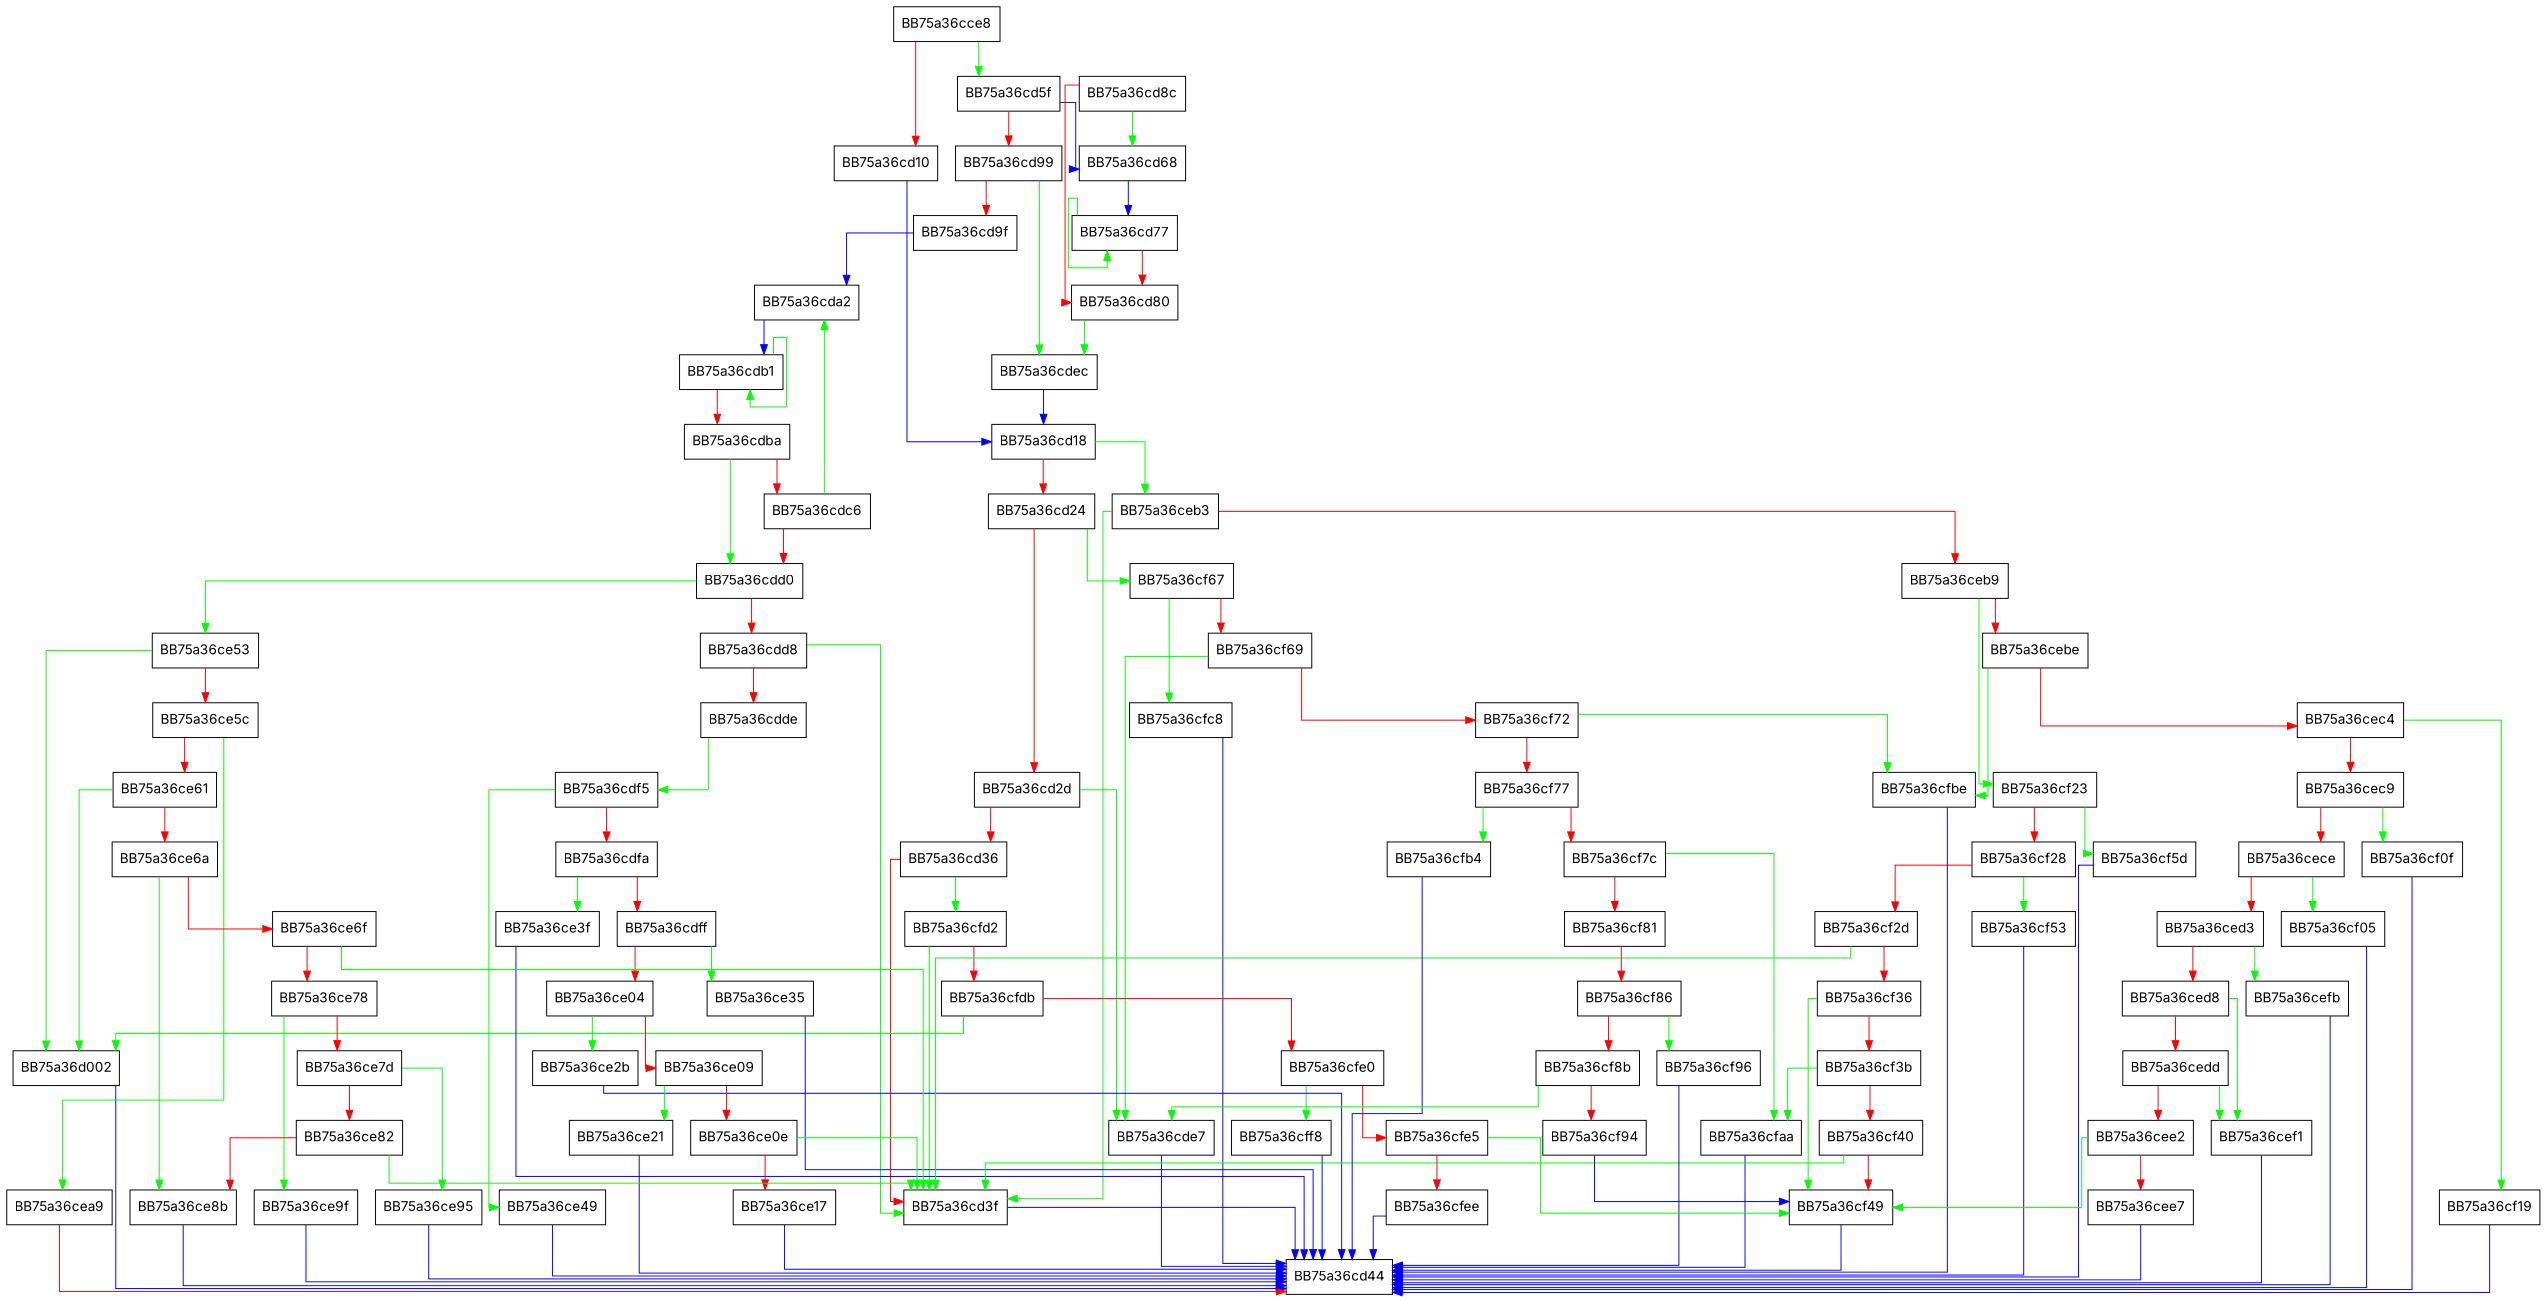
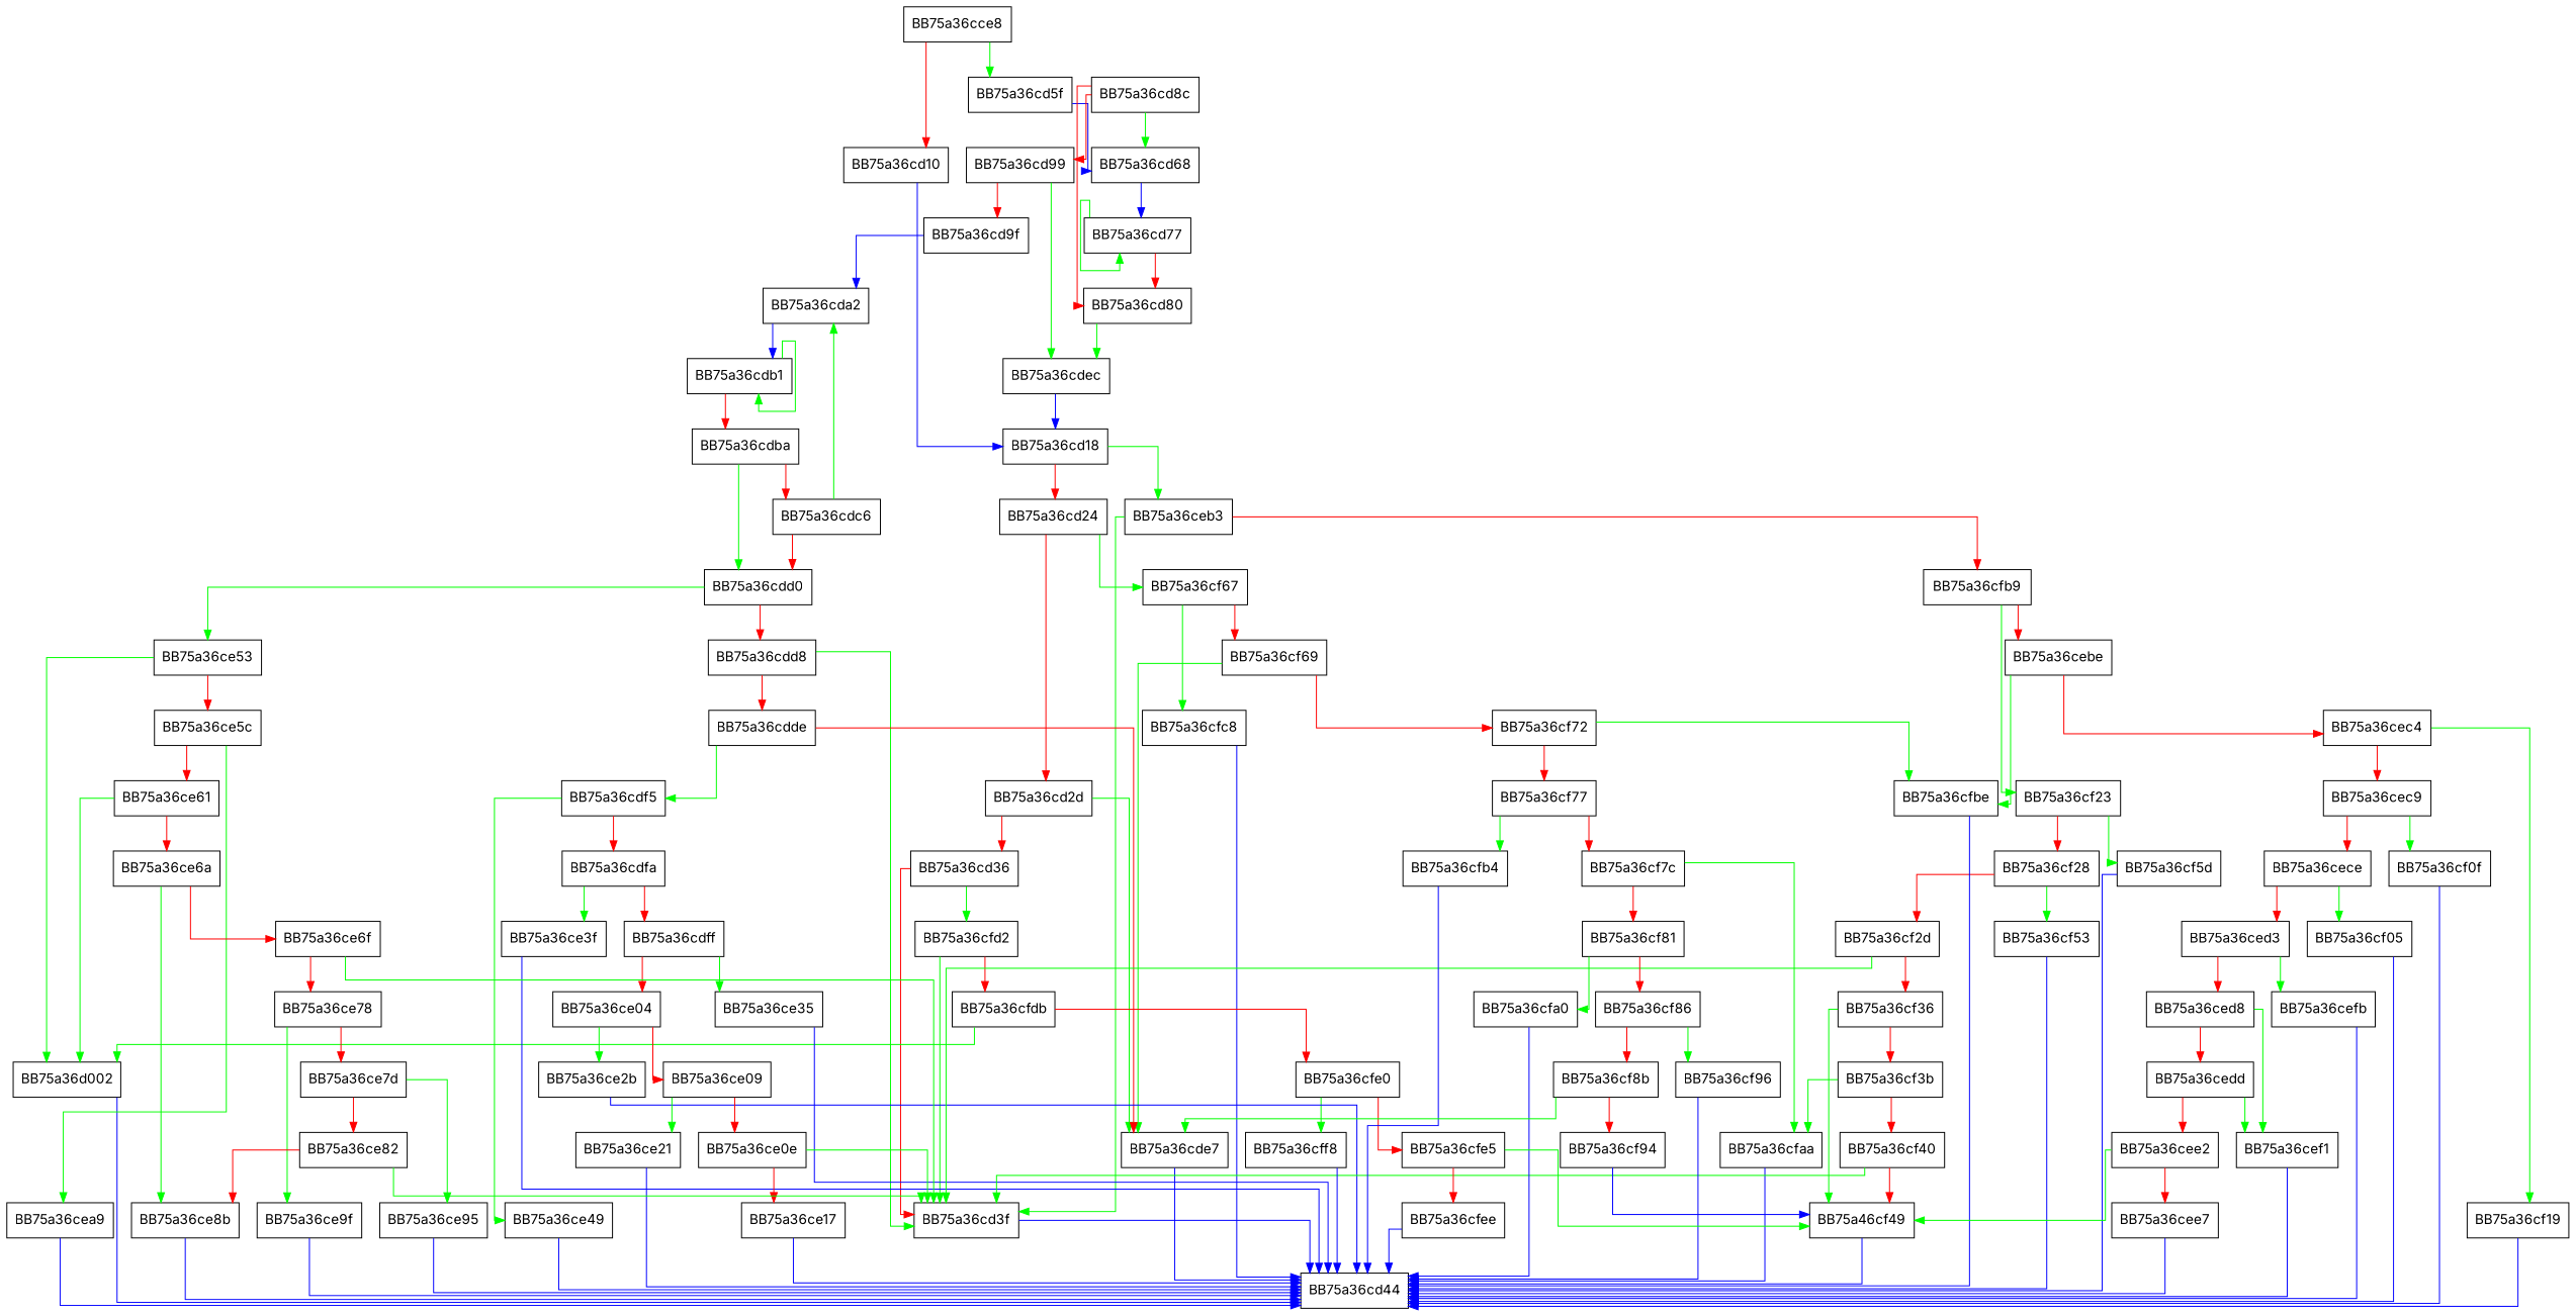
  digraph {
    fontname=Inter
    splines=ortho
    node [fontname=Inter shape=box]
    edge [color=green fontname=Inter]
    BB75a36cce8
    BB75a36cd5f
    BB75a36cd10
    BB75a36cd68
    BB75a36cd18
    BB75a36cd77
    BB75a36ceb3
    BB75a36cd24
    BB75a36cd3f
-   BB75a36ceb9
+   BB75a36ceb9 [label=BB75a36cfb9]
    BB75a36cf67
    BB75a36cd2d
    BB75a36cd44
    BB75a36cf23
    BB75a36cebe
    BB75a36cfc8
    BB75a36cf69
    n18 [label=BB75a36cde7]
    BB75a36cd36
    BB75a36cf72
    BB75a36cfd2
    BB75a36cfdb
    BB75a36d002
    BB75a36cfe0
    BB75a36cd80
    BB75a36cdec
    BB75a36cd8c
    BB75a36cd99
    BB75a36cd9f
    BB75a36cda2
    BB75a36cdb1
    BB75a36cdba
    BB75a36cdd0
    BB75a36cdc6
    BB75a36ce53
    BB75a36cdd8
    BB75a36ce5c
    BB75a36cdde
    BB75a36cea9
    BB75a36ce61
    BB75a36cdf5
    BB75a36ce49
    BB75a36cdfa
    BB75a36ce3f
    BB75a36cdff
    BB75a36ce35
    BB75a36ce04
    BB75a36ce2b
    BB75a36ce09
    BB75a36ce21
    BB75a36ce0e
    BB75a36ce17
    BB75a36ce6a
    BB75a36ce8b
    BB75a36ce6f
    BB75a36ce78
    BB75a36ce9f
    BB75a36ce7d
    BB75a36ce95
    BB75a36ce82
    BB75a36cf5d
    BB75a36cf28
    BB75a36cfbe
    BB75a36cec4
    BB75a36cf53
    BB75a36cf2d
    BB75a36cf19
    BB75a36cec9
    BB75a36cf0f
    BB75a36cece
    BB75a36cf05
    BB75a36ced3
    BB75a36cefb
    BB75a36ced8
    BB75a36cef1
    BB75a36cedd
    BB75a36cee2
-   BB75a36cf49
+   BB75a36cf49 [label=BB75a46cf49]
    BB75a36cee7
    BB75a36cf36
    BB75a36cf3b
    BB75a36cfaa
    BB75a36cf40
    BB75a36cf77
    BB75a36cfb4
    BB75a36cf7c
    BB75a36cf81
+   BB75a36cfa0
    BB75a36cf86
    BB75a36cf96
    BB75a36cf8b
    BB75a36cf94
    BB75a36cff8
    BB75a36cfe5
    BB75a36cfee
    BB75a36cce8 -> BB75a36cd5f
    BB75a36cce8 -> BB75a36cd10 [color=red]
    BB75a36cd5f -> BB75a36cd68 [color=blue]
    BB75a36cd10 -> BB75a36cd18 [color=blue]
    BB75a36cd68 -> BB75a36cd77 [color=blue]
    BB75a36cd18 -> BB75a36ceb3
    BB75a36cd18 -> BB75a36cd24 [color=red]
    BB75a36cd77 -> BB75a36cd77
    BB75a36cd77 -> BB75a36cd80 [color=red]
    BB75a36ceb3 -> BB75a36cd3f
    BB75a36ceb3 -> BB75a36ceb9 [color=red]
    BB75a36cd24 -> BB75a36cf67
    BB75a36cd24 -> BB75a36cd2d [color=red]
    BB75a36cd3f -> BB75a36cd44 [color=blue]
    BB75a36ceb9 -> BB75a36cf23
    BB75a36ceb9 -> BB75a36cebe [color=red]
    BB75a36cf67 -> BB75a36cfc8
    BB75a36cf67 -> BB75a36cf69 [color=red]
    BB75a36cd2d -> n18
    BB75a36cd2d -> BB75a36cd36 [color=red]
    BB75a36cf23 -> BB75a36cf5d
    BB75a36cf23 -> BB75a36cf28 [color=red]
    BB75a36cebe -> BB75a36cfbe
    BB75a36cebe -> BB75a36cec4 [color=red]
    BB75a36cfc8 -> BB75a36cd44 [color=blue]
    BB75a36cf69 -> n18
    BB75a36cf69 -> BB75a36cf72 [color=red]
    n18 -> BB75a36cd44 [color=blue]
    BB75a36cd36 -> BB75a36cd3f [color=red]
    BB75a36cd36 -> BB75a36cfd2
    BB75a36cf72 -> BB75a36cfbe
    BB75a36cf72 -> BB75a36cf77 [color=red]
    BB75a36cfd2 -> BB75a36cd3f
    BB75a36cfd2 -> BB75a36cfdb [color=red]
    BB75a36cfdb -> BB75a36d002
    BB75a36cfdb -> BB75a36cfe0 [color=red]
    BB75a36d002 -> BB75a36cd44 [color=blue]
    BB75a36cfe0 -> BB75a36cff8
    BB75a36cfe0 -> BB75a36cfe5 [color=red]
    BB75a36cd80 -> BB75a36cdec
    BB75a36cdec -> BB75a36cd18 [color=blue]
    BB75a36cd8c -> BB75a36cd68
    BB75a36cd8c -> BB75a36cd80 [color=red]
-   BB75a36cd5f -> BB75a36cd99 [color=red]
+   BB75a36cd8c -> BB75a36cd99 [color=red]
    BB75a36cd99 -> BB75a36cdec
    BB75a36cd99 -> BB75a36cd9f [color=red]
    BB75a36cd9f -> BB75a36cda2 [color=blue]
    BB75a36cda2 -> BB75a36cdb1 [color=blue]
    BB75a36cdb1 -> BB75a36cdb1
    BB75a36cdb1 -> BB75a36cdba [color=red]
    BB75a36cdba -> BB75a36cdd0
    BB75a36cdba -> BB75a36cdc6 [color=red]
    BB75a36cdd0 -> BB75a36ce53
    BB75a36cdd0 -> BB75a36cdd8 [color=red]
    BB75a36cdc6 -> BB75a36cda2
    BB75a36cdc6 -> BB75a36cdd0 [color=red]
    BB75a36ce53 -> BB75a36d002
    BB75a36ce53 -> BB75a36ce5c [color=red]
    BB75a36cdd8 -> BB75a36cd3f
    BB75a36cdd8 -> BB75a36cdde [color=red]
    BB75a36ce5c -> BB75a36cea9
    BB75a36ce5c -> BB75a36ce61 [color=red]
+   BB75a36cdde -> n18 [color=red]
    BB75a36cdde -> BB75a36cdf5
-   BB75a36cea9 -> BB75a36cd44 [color=red]
+   BB75a36cea9 -> BB75a36cd44 [color=blue]
    BB75a36ce61 -> BB75a36d002
    BB75a36ce61 -> BB75a36ce6a [color=red]
    BB75a36cdf5 -> BB75a36ce49
    BB75a36cdf5 -> BB75a36cdfa [color=red]
    BB75a36ce49 -> BB75a36cd44 [color=blue]
    BB75a36cdfa -> BB75a36ce3f
    BB75a36cdfa -> BB75a36cdff [color=red]
    BB75a36ce3f -> BB75a36cd44 [color=blue]
    BB75a36cdff -> BB75a36ce35
    BB75a36cdff -> BB75a36ce04 [color=red]
    BB75a36ce35 -> BB75a36cd44 [color=blue]
    BB75a36ce04 -> BB75a36ce2b
    BB75a36ce04 -> BB75a36ce09 [color=red]
    BB75a36ce2b -> BB75a36cd44 [color=blue]
    BB75a36ce09 -> BB75a36ce21
    BB75a36ce09 -> BB75a36ce0e [color=red]
    BB75a36ce21 -> BB75a36cd44 [color=blue]
    BB75a36ce0e -> BB75a36cd3f
    BB75a36ce0e -> BB75a36ce17 [color=red]
    BB75a36ce17 -> BB75a36cd44 [color=blue]
    BB75a36ce6a -> BB75a36ce8b
    BB75a36ce6a -> BB75a36ce6f [color=red]
    BB75a36ce8b -> BB75a36cd44 [color=blue]
    BB75a36ce6f -> BB75a36cd3f
    BB75a36ce6f -> BB75a36ce78 [color=red]
    BB75a36ce78 -> BB75a36ce9f
    BB75a36ce78 -> BB75a36ce7d [color=red]
    BB75a36ce9f -> BB75a36cd44 [color=blue]
    BB75a36ce7d -> BB75a36ce95
    BB75a36ce7d -> BB75a36ce82 [color=red]
    BB75a36ce95 -> BB75a36cd44 [color=blue]
    BB75a36ce82 -> BB75a36cd3f
    BB75a36ce82 -> BB75a36ce8b [color=red]
    BB75a36cf5d -> BB75a36cd44 [color=blue]
    BB75a36cf28 -> BB75a36cf53
    BB75a36cf28 -> BB75a36cf2d [color=red]
    BB75a36cfbe -> BB75a36cd44 [color=blue]
    BB75a36cec4 -> BB75a36cf19
    BB75a36cec4 -> BB75a36cec9 [color=red]
    BB75a36cf53 -> BB75a36cd44 [color=blue]
    BB75a36cf2d -> BB75a36cd3f
    BB75a36cf2d -> BB75a36cf36 [color=red]
    BB75a36cf19 -> BB75a36cd44 [color=blue]
    BB75a36cec9 -> BB75a36cf0f
    BB75a36cec9 -> BB75a36cece [color=red]
    BB75a36cf0f -> BB75a36cd44 [color=blue]
    BB75a36cece -> BB75a36cf05
    BB75a36cece -> BB75a36ced3 [color=red]
    BB75a36cf05 -> BB75a36cd44 [color=blue]
    BB75a36ced3 -> BB75a36cefb
    BB75a36ced3 -> BB75a36ced8 [color=red]
    BB75a36cefb -> BB75a36cd44 [color=blue]
    BB75a36ced8 -> BB75a36cef1
    BB75a36ced8 -> BB75a36cedd [color=red]
    BB75a36cef1 -> BB75a36cd44 [color=blue]
    BB75a36cedd -> BB75a36cef1
    BB75a36cedd -> BB75a36cee2 [color=red]
    BB75a36cee2 -> BB75a36cf49
    BB75a36cee2 -> BB75a36cee7 [color=red]
    BB75a36cf49 -> BB75a36cd44 [color=blue]
    BB75a36cee7 -> BB75a36cd44 [color=blue]
    BB75a36cf36 -> BB75a36cf49
    BB75a36cf36 -> BB75a36cf3b [color=red]
    BB75a36cf3b -> BB75a36cfaa
    BB75a36cf3b -> BB75a36cf40 [color=red]
    BB75a36cfaa -> BB75a36cd44 [color=blue]
    BB75a36cf40 -> BB75a36cd3f
    BB75a36cf40 -> BB75a36cf49 [color=red]
    BB75a36cf77 -> BB75a36cfb4
    BB75a36cf77 -> BB75a36cf7c [color=red]
    BB75a36cfb4 -> BB75a36cd44 [color=blue]
    BB75a36cf7c -> BB75a36cfaa
    BB75a36cf7c -> BB75a36cf81 [color=red]
+   BB75a36cf81 -> BB75a36cfa0
    BB75a36cf81 -> BB75a36cf86 [color=red]
+   BB75a36cfa0 -> BB75a36cd44 [color=blue]
    BB75a36cf86 -> BB75a36cf96
    BB75a36cf86 -> BB75a36cf8b [color=red]
    BB75a36cf96 -> BB75a36cd44 [color=blue]
    BB75a36cf8b -> n18
    BB75a36cf8b -> BB75a36cf94 [color=red]
    BB75a36cf94 -> BB75a36cf49 [color=blue]
    BB75a36cff8 -> BB75a36cd44 [color=blue]
    BB75a36cfe5 -> BB75a36cf49
    BB75a36cfe5 -> BB75a36cfee [color=red]
    BB75a36cfee -> BB75a36cd44 [color=blue]
  }
